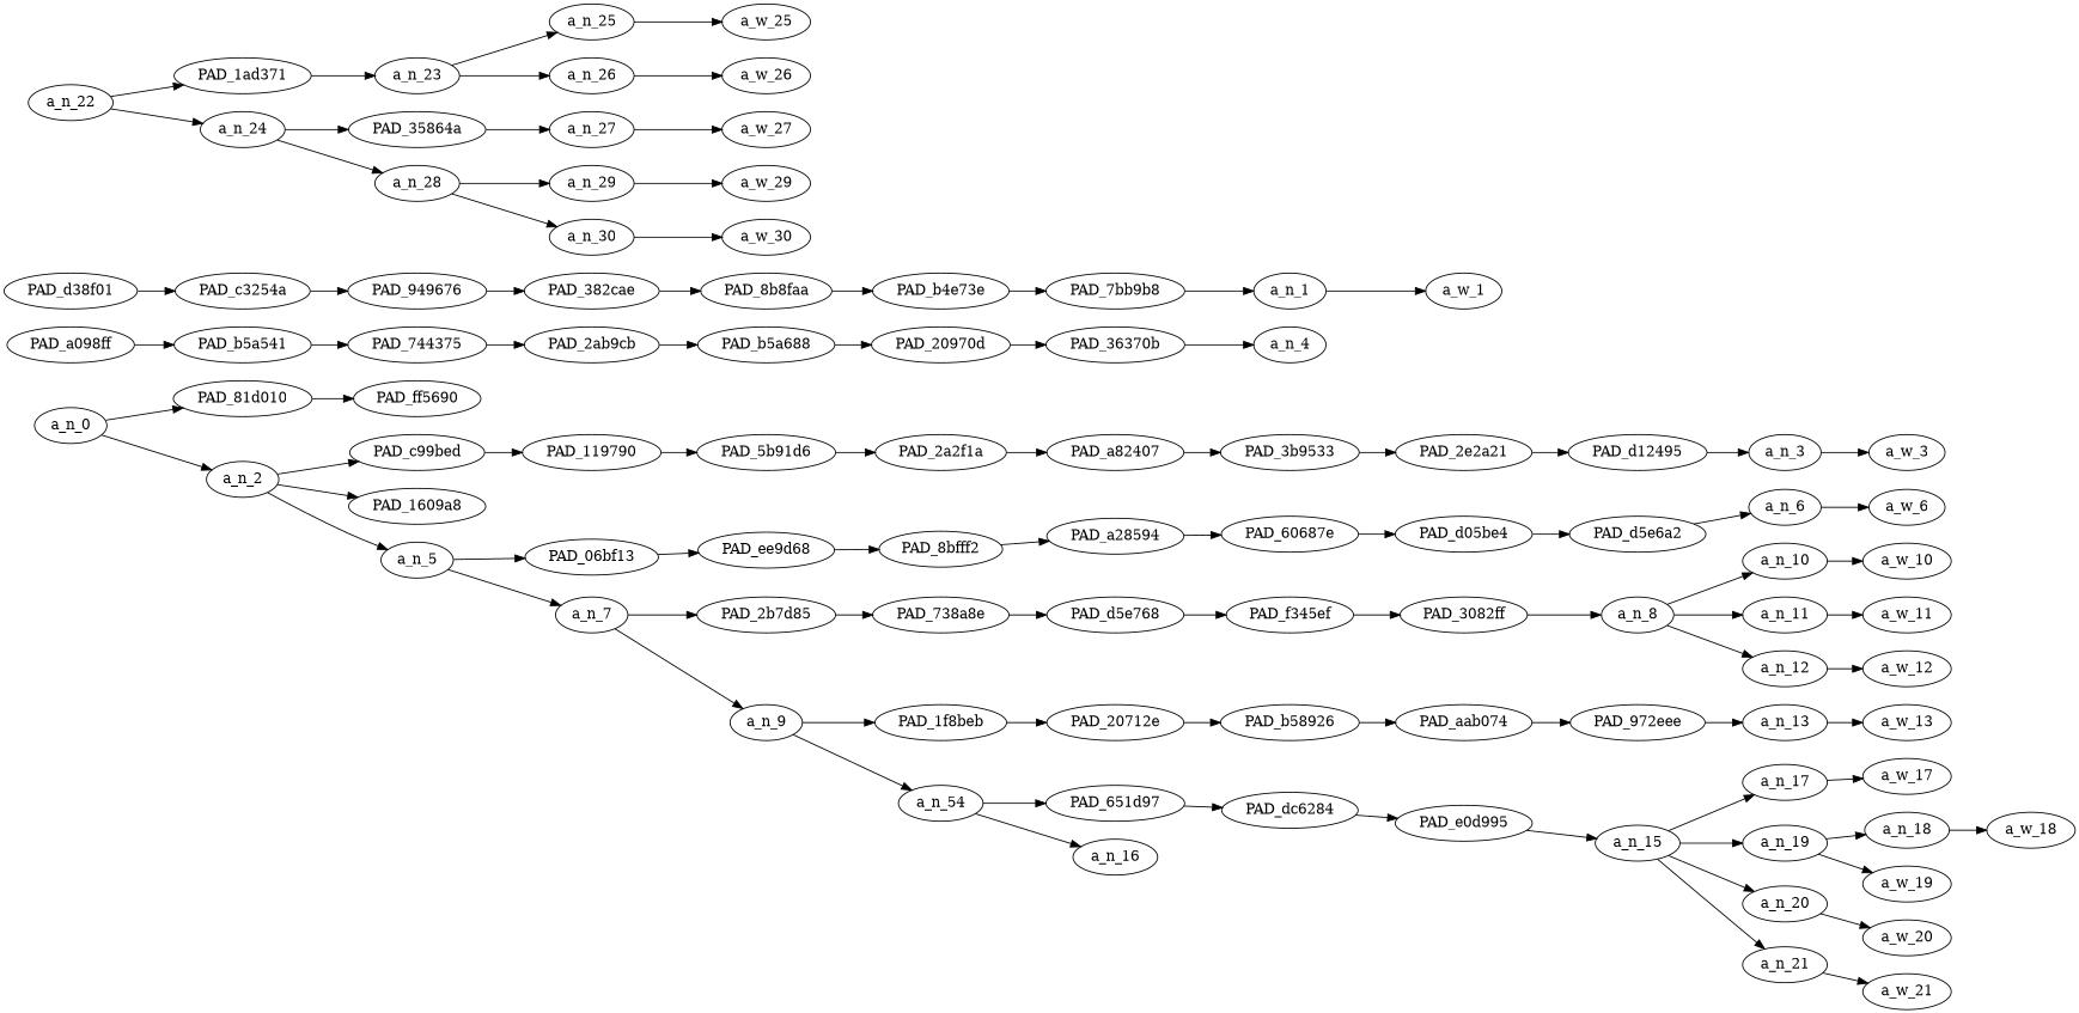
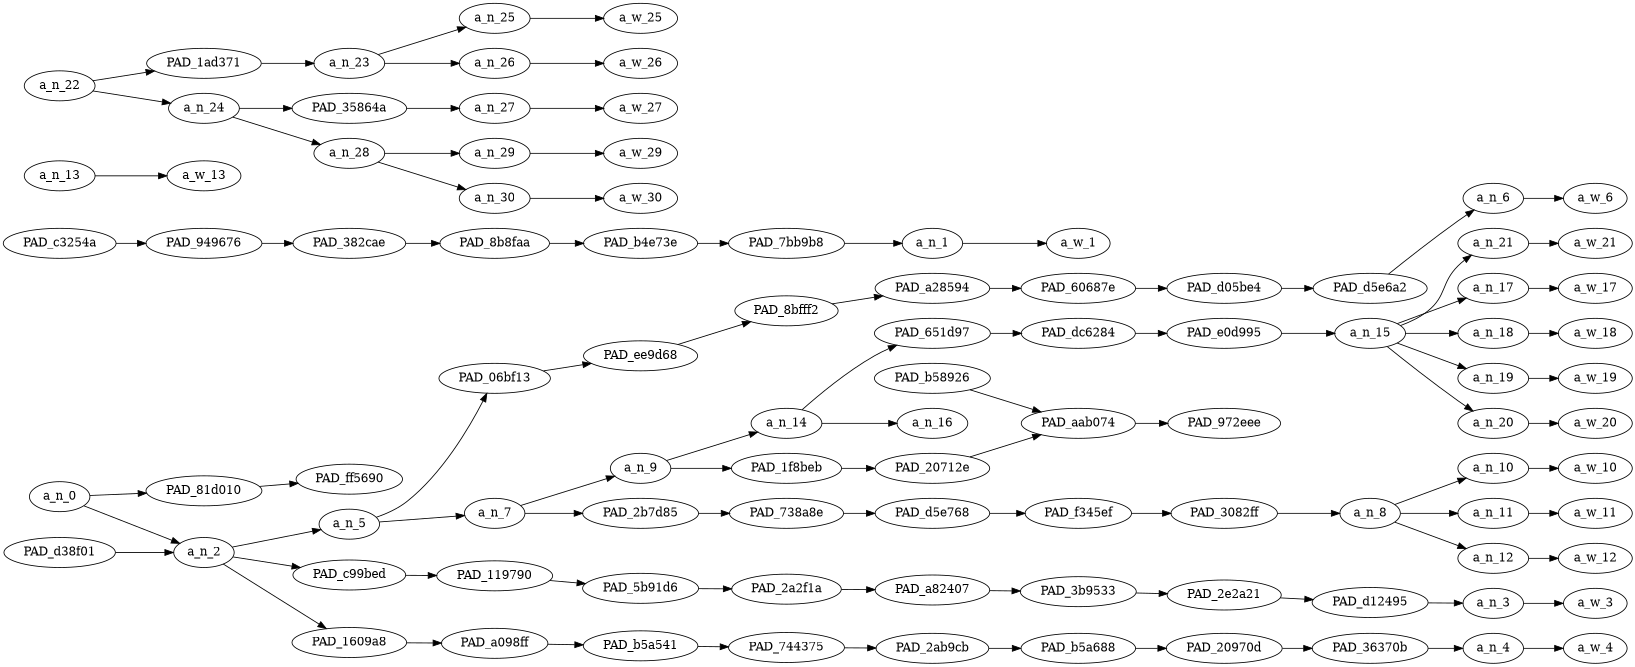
  strict digraph {
    rankdir=LR
    node [div_dir=1 index=0 level=1 text_span="[0]" value=0.04567191]
    a_n_0 [level=11 text_span="[0, 1, 2, 3, 4, 5, 6, 7, 8, 9, 10, 11, 12, 13, 14, 15, 16, 17]" value=1.00000000]
    PAD_81d010 [level=10]
    a_n_2 [index=1 level=10 text_span="[1, 2, 3, 4, 5, 6, 7, 8, 9, 10, 11, 12, 13, 14, 15, 16, 17]" value=0.95414310]
    PAD_ff5690 [level=9]
    PAD_c99bed [div_dir=-1 index=1 level=9 text_span="[1]" value=0.06887013]
    PAD_1609a8 [div_dir=-1 index=2 level=9 text_span="[2]" value=0.05997177]
    a_n_5 [index=3 level=9 text_span="[3, 4, 5, 6, 7, 8, 9, 10, 11, 12, 13, 14, 15, 16, 17]" value=0.82513009]
    PAD_119790 [div_dir=-1 index=1 level=8 text_span="[1]" value=0.06887013]
    PAD_a098ff [div_dir=-1 index=2 level=8 text_span="[2]" value=0.05997177]
    PAD_06bf13 [div_dir=-1 index=3 level=8 text_span="[3]" value=0.03268657]
    a_n_7 [index=4 level=8 text_span="[4, 5, 6, 7, 8, 9, 10, 11, 12, 13, 14, 15, 16, 17]" value=0.79214674]
    PAD_d38f01 [level=8]
    PAD_c3254a [level=7]
    PAD_949676 [level=6]
    n15 [label=PAD_382cae level=5]
    PAD_8b8faa [level=4]
    PAD_b4e73e [level=3]
    PAD_7bb9b8 [level=2]
    a_n_1
    a_w_1 [div_dir=0 level=0 value="<user>"]
    PAD_5b91d6 [div_dir=-1 index=1 level=7 text_span="[1]" value=0.06887013]
    PAD_b5a541 [div_dir=-1 index=2 level=7 text_span="[2]" value=0.05997177]
    PAD_ee9d68 [div_dir=-1 index=3 level=7 text_span="[3]" value=0.03268657]
    PAD_2b7d85 [index=4 level=7 text_span="[4, 5, 6]" value=0.21165043]
    a_n_9 [index=5 level=7 text_span="[7, 8, 9, 10, 11, 12, 13, 14, 15, 16, 17]" value=0.58017995]
    PAD_2a2f1a [div_dir=-1 index=1 level=6 text_span="[1]" value=0.06887013]
    PAD_a82407 [div_dir=-1 index=1 level=5 text_span="[1]" value=0.06887013]
    PAD_3b9533 [div_dir=-1 index=1 level=4 text_span="[1]" value=0.06887013]
    PAD_2e2a21 [div_dir=-1 index=1 level=3 text_span="[1]" value=0.06887013]
    PAD_d12495 [div_dir=-1 index=1 level=2 text_span="[1]" value=0.06887013]
    a_n_3 [div_dir=-1 index=1 text_span="[1]" value=0.06887013]
    a_w_3 [div_dir=0 index=1 level=0 text_span="[1]" value=add]
    PAD_744375 [div_dir=-1 index=2 level=6 text_span="[2]" value=0.05997177]
    PAD_2ab9cb [div_dir=-1 index=2 level=5 text_span="[2]" value=0.05997177]
    PAD_b5a688 [div_dir=-1 index=2 level=4 text_span="[2]" value=0.05997177]
    PAD_20970d [div_dir=-1 index=2 level=3 text_span="[2]" value=0.05997177]
    PAD_36370b [div_dir=-1 index=2 level=2 text_span="[2]" value=0.05997177]
    a_n_4 [div_dir=-1 index=2 text_span="[2]" value=0.05997177]
+   a_w_4 [div_dir=0 index=2 level=0 text_span="[2]" value=ironic]
    PAD_8bfff2 [div_dir=-1 index=3 level=6 text_span="[3]" value=0.03268657]
    PAD_738a8e [index=4 level=6 text_span="[4, 5, 6]" value=0.21165043]
    PAD_1f8beb [index=5 level=6 text_span="[7]" value=0.03597183]
-   a_n_14 [index=6 level=6 text_span="[8, 9, 10, 11, 12, 13, 14, 15, 16, 17]" value=0.54392589 label=a_n_54]
+   a_n_14 [index=6 level=6 text_span="[8, 9, 10, 11, 12, 13, 14, 15, 16, 17]" value=0.54392589]
    PAD_a28594 [div_dir=-1 index=3 level=5 text_span="[3]" value=0.03268657]
    PAD_60687e [div_dir=-1 index=3 level=4 text_span="[3]" value=0.03268657]
    PAD_d05be4 [div_dir=-1 index=3 level=3 text_span="[3]" value=0.03268657]
    PAD_d5e6a2 [div_dir=-1 index=3 level=2 text_span="[3]" value=0.03268657]
    a_n_6 [div_dir=-1 index=3 text_span="[3]" value=0.03268657]
    a_w_6 [div_dir=0 index=3 level=0 text_span="[3]" value=as]
    PAD_d5e768 [index=4 level=5 text_span="[4, 5, 6]" value=0.21165043]
    PAD_20712e [index=5 level=5 text_span="[7]" value=0.03597183]
    PAD_651d97 [div_dir=-1 index=6 level=5 text_span="[8, 9, 10, 11, 12]" value=0.26562981]
    a_n_16 [index=7 level=5 text_span="[13, 14, 15, 16, 17]" value=0.27803269]
    PAD_f345ef [index=4 level=4 text_span="[4, 5, 6]" value=0.21165043]
    PAD_3082ff [index=4 level=3 text_span="[4, 5, 6]" value=0.21165043]
    a_n_8 [index=4 level=2 text_span="[4, 5, 6]" value=0.21165043]
    a_n_10 [index=4 text_span="[4]" value=0.03373729]
    a_n_11 [div_dir=-1 index=5 text_span="[5]" value=0.09814345]
    a_n_12 [index=6 text_span="[6]" value=0.07962652]
    a_w_10 [div_dir=0 index=4 level=0 text_span="[4]" value=the]
    a_w_11 [div_dir=0 index=5 level=0 text_span="[5]" value=fake]
    a_w_12 [div_dir=0 index=6 level=0 text_span="[6]" value=judge]
    PAD_b58926 [index=5 level=4 text_span="[7]" value=0.03597183]
    PAD_dc6284 [div_dir=-1 index=6 level=4 text_span="[8, 9, 10, 11, 12]" value=0.26562981]
    PAD_aab074 [index=5 level=3 text_span="[7]" value=0.03597183]
    PAD_972eee [index=5 level=2 text_span="[7]" value=0.03597183]
    a_n_13 [index=7 text_span="[7]" value=0.03597183]
    a_w_13 [div_dir=0 index=7 level=0 text_span="[7]" value=is]
    PAD_e0d995 [div_dir=-1 index=6 level=3 text_span="[8, 9, 10, 11, 12]" value=0.26562981]
    a_n_22 [index=7 level=4 text_span="[13, 14, 15, 16, 17]" value=0.27757494]
    PAD_1ad371 [index=7 level=3 text_span="[13, 14]" value=0.10031922]
    a_n_24 [index=8 level=3 text_span="[15, 16, 17]" value=0.17679798]
    a_n_15 [div_dir=-1 index=6 level=2 text_span="[8, 9, 10, 11, 12]" value=0.26562981]
    a_n_17 [div_dir=-1 index=8 text_span="[8]" value=0.03249133]
    a_n_18 [div_dir=-1 index=9 text_span="[9]" value=0.03413600]
    a_n_19 [index=10 text_span="[10]" value=0.05425420]
    a_n_20 [index=11 text_span="[11]" value=0.08535677]
    a_n_21 [div_dir=-1 index=12 text_span="[12]" value=0.05931849]
    a_w_17 [div_dir=0 index=8 level=0 text_span="[8]" value=a]
    a_w_18 [div_dir=0 index=9 level=0 text_span="[9]" value=first]
    a_w_19 [div_dir=0 index=10 level=0 text_span="[10]" value=generation]
    a_w_20 [div_dir=0 index=11 level=0 text_span="[11]" value=lebanese]
    a_w_21 [div_dir=0 index=12 level=0 text_span="[12]" value=american]
    a_n_23 [index=7 level=2 text_span="[13, 14]" value=0.10031922]
    PAD_35864a [index=8 level=2 text_span="[15]" value=0.04132995]
    a_n_28 [index=9 level=2 text_span="[16, 17]" value=0.13522940]
    a_n_25 [index=13 text_span="[13]" value=0.04316167]
    a_n_26 [index=14 text_span="[14]" value=0.05673066]
    a_n_27 [index=15 text_span="[15]" value=0.04132995]
    a_n_29 [index=16 text_span="[16]" value=0.05472093]
    a_n_30 [div_dir=-1 index=17 text_span="[17]" value=0.08029359]
    a_w_25 [div_dir=0 index=13 level=0 text_span="[13]" value=her]
    a_w_26 [div_dir=0 index=14 level=0 text_span="[14]" value=parents]
    a_w_27 [div_dir=0 index=15 level=0 text_span="[15]" value=were]
    a_w_29 [div_dir=0 index=16 level=0 text_span="[16]" value=lebanese1]
    a_w_30 [div_dir=0 index=17 level=0 text_span="[17]" value=immigrants]
    a_n_0 -> PAD_81d010
    a_n_0 -> a_n_2
    PAD_81d010 -> PAD_ff5690
    a_n_2 -> PAD_c99bed
    a_n_2 -> PAD_1609a8
    a_n_2 -> a_n_5
    PAD_c99bed -> PAD_119790
+   PAD_1609a8 -> PAD_a098ff
    a_n_5 -> PAD_06bf13
    a_n_5 -> a_n_7
    PAD_119790 -> PAD_5b91d6
    PAD_a098ff -> PAD_b5a541
    PAD_06bf13 -> PAD_ee9d68
    a_n_7 -> PAD_2b7d85
    a_n_7 -> a_n_9
-   PAD_d38f01 -> PAD_c3254a
+   PAD_d38f01 -> a_n_2
    PAD_c3254a -> PAD_949676
    PAD_949676 -> n15
    n15 -> PAD_8b8faa
    PAD_8b8faa -> PAD_b4e73e
    PAD_b4e73e -> PAD_7bb9b8
    PAD_7bb9b8 -> a_n_1
    a_n_1 -> a_w_1
    PAD_5b91d6 -> PAD_2a2f1a
    PAD_b5a541 -> PAD_744375
    PAD_ee9d68 -> PAD_8bfff2
    PAD_2b7d85 -> PAD_738a8e
    a_n_9 -> PAD_1f8beb
    a_n_9 -> a_n_14
    PAD_2a2f1a -> PAD_a82407
    PAD_a82407 -> PAD_3b9533
    PAD_3b9533 -> PAD_2e2a21
    PAD_2e2a21 -> PAD_d12495
    PAD_d12495 -> a_n_3
    a_n_3 -> a_w_3
    PAD_744375 -> PAD_2ab9cb
    PAD_2ab9cb -> PAD_b5a688
    PAD_b5a688 -> PAD_20970d
    PAD_20970d -> PAD_36370b
    PAD_36370b -> a_n_4
+   a_n_4 -> a_w_4
    PAD_8bfff2 -> PAD_a28594
    PAD_738a8e -> PAD_d5e768
    PAD_1f8beb -> PAD_20712e
    a_n_14 -> PAD_651d97
    a_n_14 -> a_n_16
    PAD_a28594 -> PAD_60687e
    PAD_60687e -> PAD_d05be4
    PAD_d05be4 -> PAD_d5e6a2
    PAD_d5e6a2 -> a_n_6
    a_n_6 -> a_w_6
    PAD_d5e768 -> PAD_f345ef
-   PAD_20712e -> PAD_b58926
+   PAD_20712e -> PAD_aab074
    PAD_651d97 -> PAD_dc6284
    PAD_f345ef -> PAD_3082ff
    PAD_3082ff -> a_n_8
    a_n_8 -> a_n_10
    a_n_8 -> a_n_11
    a_n_8 -> a_n_12
    a_n_10 -> a_w_10
    a_n_11 -> a_w_11
    a_n_12 -> a_w_12
    PAD_b58926 -> PAD_aab074
    PAD_dc6284 -> PAD_e0d995
    PAD_aab074 -> PAD_972eee
-   PAD_972eee -> a_n_13
    a_n_13 -> a_w_13
    PAD_e0d995 -> a_n_15
    a_n_22 -> PAD_1ad371
    a_n_22 -> a_n_24
    PAD_1ad371 -> a_n_23
    a_n_24 -> PAD_35864a
    a_n_24 -> a_n_28
    a_n_15 -> a_n_17
-   a_n_19 -> a_n_18
+   a_n_15 -> a_n_18
    a_n_15 -> a_n_19
    a_n_15 -> a_n_20
    a_n_15 -> a_n_21
    a_n_17 -> a_w_17
    a_n_18 -> a_w_18
    a_n_19 -> a_w_19
    a_n_20 -> a_w_20
    a_n_21 -> a_w_21
    a_n_23 -> a_n_25
    a_n_23 -> a_n_26
    PAD_35864a -> a_n_27
    a_n_28 -> a_n_29
    a_n_28 -> a_n_30
    a_n_25 -> a_w_25
    a_n_26 -> a_w_26
    a_n_27 -> a_w_27
    a_n_29 -> a_w_29
    a_n_30 -> a_w_30
  }
